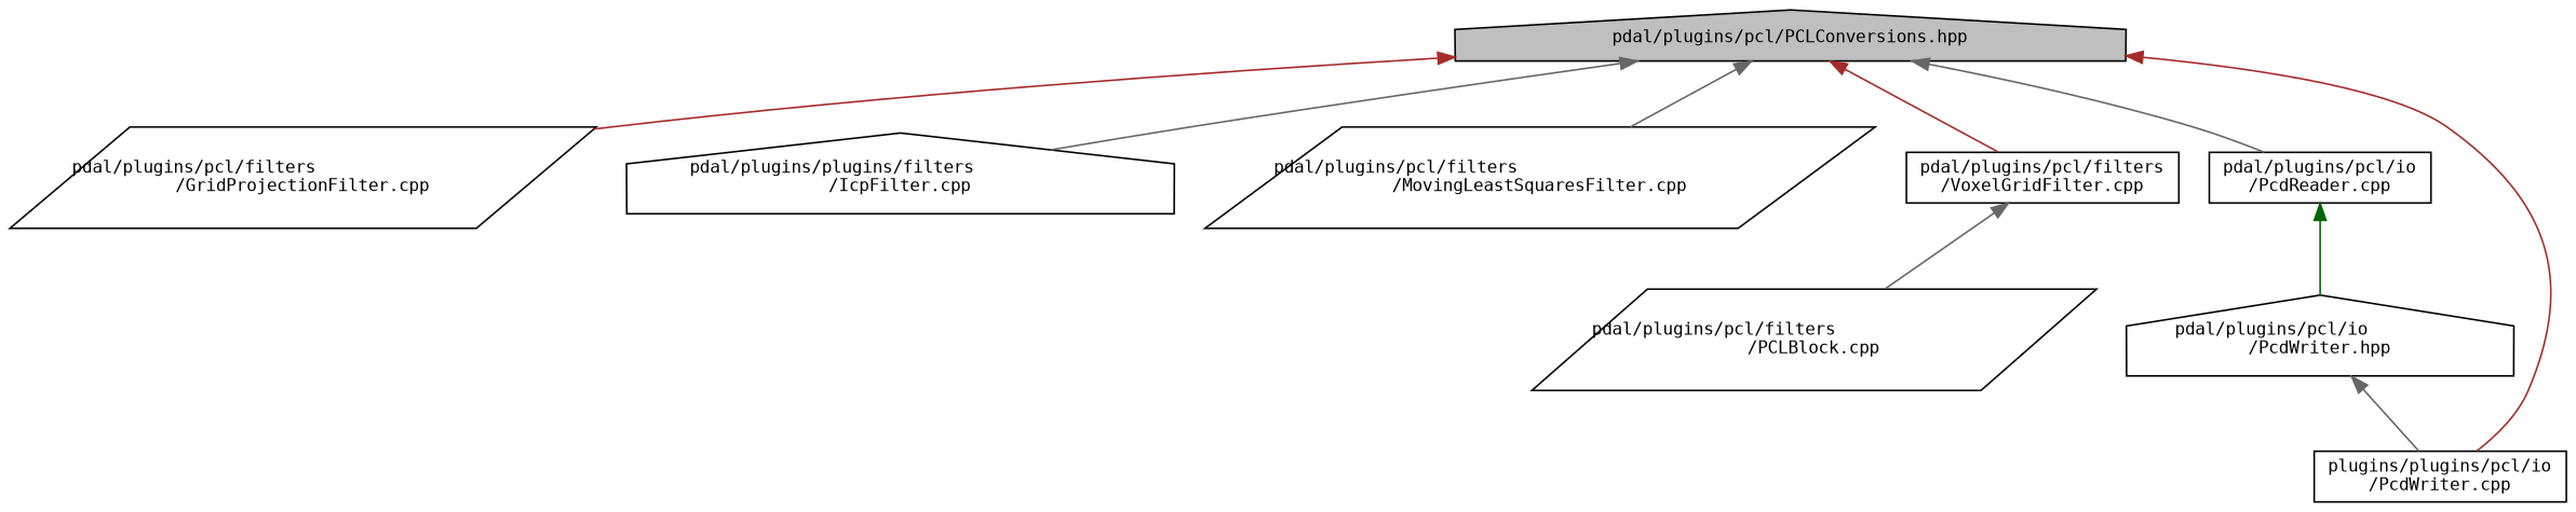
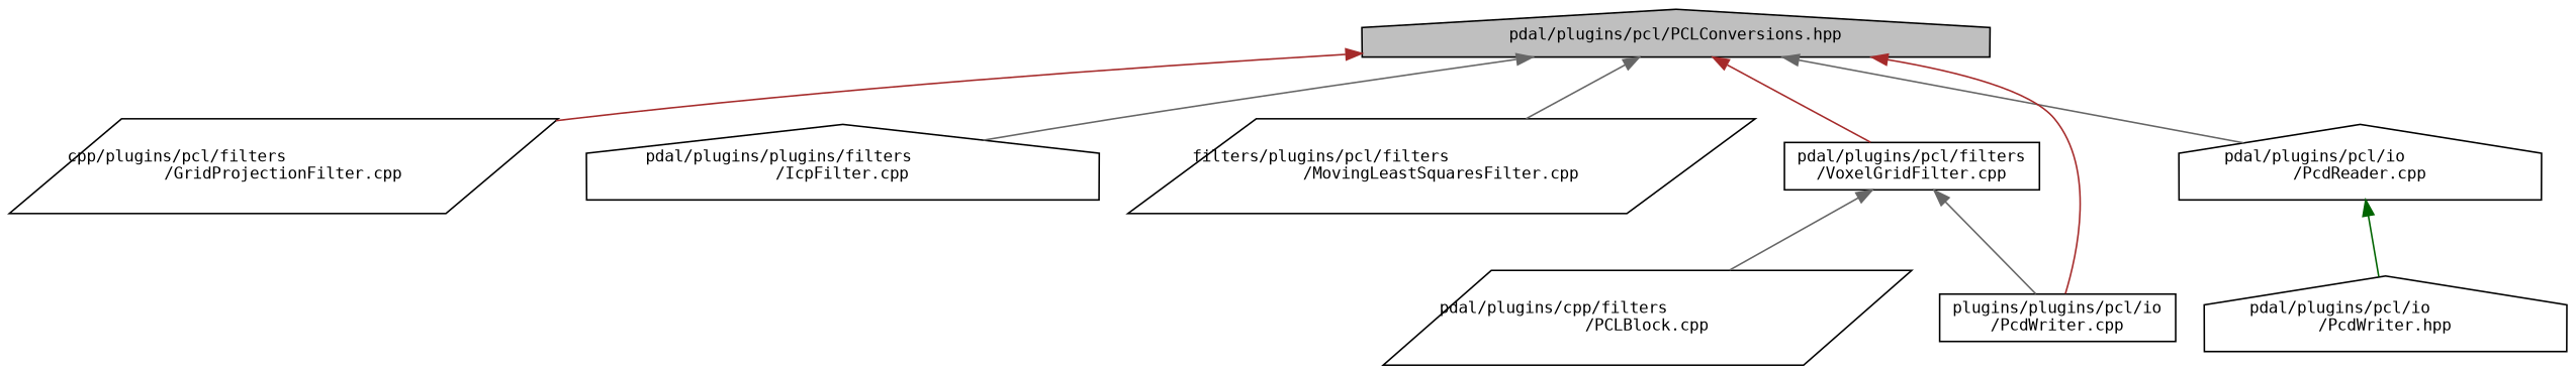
  digraph {
    fontname="DejaVu Sans Mono"
    node [color=black fillcolor=white fontname="DejaVu Sans Mono" fontsize=10 shape=house style=filled]
    edge [color=gray40 dir=back fontname="DejaVu Sans Mono" fontsize=10 labelfontname=Helvetica labelfontsize=10 style=solid]
    n1 [fillcolor=grey75 fontcolor=black height=0.2 label="pdal/plugins/pcl/PCLConversions.hpp" width=0.4]
-   n2 [height=0.2 label="pdal/plugins/pcl/filters\l/GridProjectionFilter.cpp" shape=parallelogram width=0.4]
+   n2 [height=0.2 label="cpp/plugins/pcl/filters\l/GridProjectionFilter.cpp" shape=parallelogram width=0.4]
    n3 [height=0.2 label="pdal/plugins/plugins/filters\l/IcpFilter.cpp" width=0.4]
-   n4 [height=0.2 label="pdal/plugins/pcl/filters\l/MovingLeastSquaresFilter.cpp" shape=parallelogram width=0.4]
+   n4 [height=0.2 label="filters/plugins/pcl/filters\l/MovingLeastSquaresFilter.cpp" shape=parallelogram width=0.4]
    n5 [height=0.2 label="pdal/plugins/pcl/filters\l/VoxelGridFilter.cpp" shape=box width=0.4]
-   n6 [height=0.2 label="pdal/plugins/pcl/io\l/PcdReader.cpp" shape=box width=0.4]
+   n6 [height=0.2 label="pdal/plugins/pcl/io\l/PcdReader.cpp" width=0.4]
    n7 [height=0.2 label="plugins/plugins/pcl/io\l/PcdWriter.cpp" shape=box width=0.4]
-   n8 [height=0.2 label="pdal/plugins/pcl/filters\l/PCLBlock.cpp" shape=parallelogram width=0.4]
+   n8 [height=0.2 label="pdal/plugins/cpp/filters\l/PCLBlock.cpp" shape=parallelogram width=0.4]
    n9 [height=0.2 label="pdal/plugins/pcl/io\l/PcdWriter.hpp" width=0.4]
    n1 -> n2 [color=brown]
    n1 -> n3
    n1 -> n4
    n1 -> n5 [color=brown]
    n1 -> n6
    n1 -> n7 [color=brown]
    n5 -> n8
    n6 -> n9 [color=darkgreen]
-   n9 -> n7
+   n5 -> n7
  }
